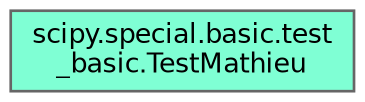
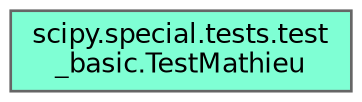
  digraph {
    rankdir=LR
-   n1 [color=grey40 fillcolor=aquamarine fontname=Helvetica fontsize=10 height=0.2 label="scipy.special.basic.test\l_basic.TestMathieu" shape=box style=filled width=0.4]
+   n1 [color=grey40 fillcolor=aquamarine fontname=Helvetica fontsize=10 height=0.2 label="scipy.special.tests.test\l_basic.TestMathieu" shape=box style=filled width=0.4]
  }
